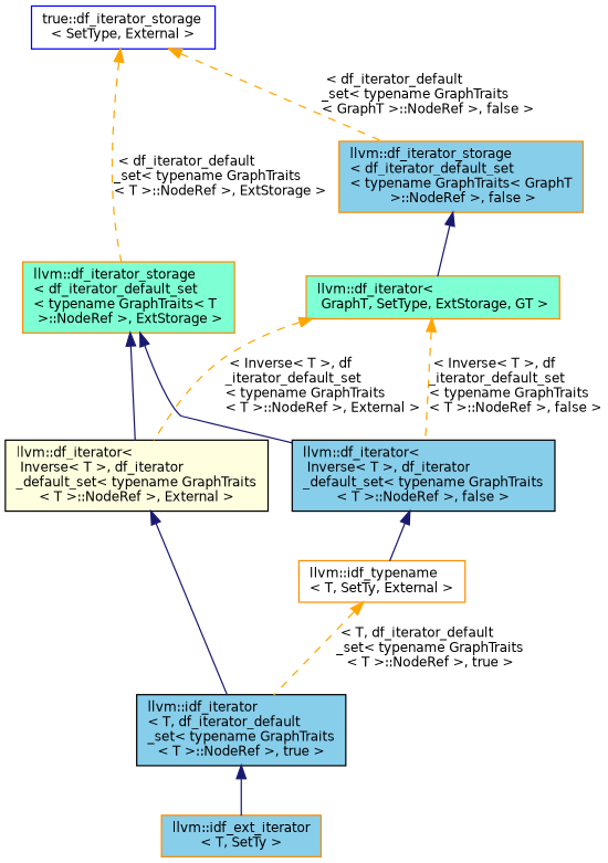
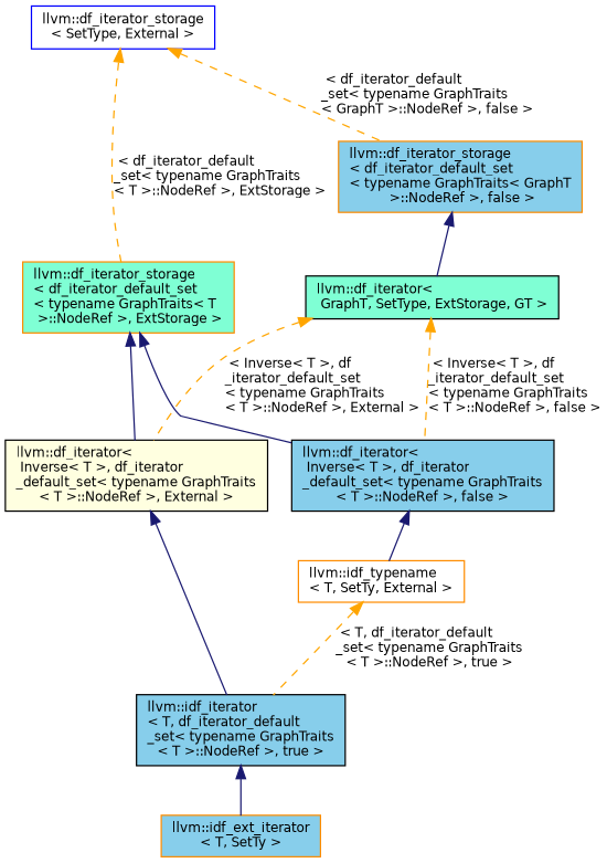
  digraph {
    rankdir=TB
    node [color=darkorange fillcolor=skyblue fontname=Helvetica fontsize=10 shape=record style=filled]
    edge [color=midnightblue dir=back fontname=Helvetica fontsize=10 labelfontname=Helvetica labelfontsize=10 style=solid]
    n1 [fontcolor=black height=0.2 label="llvm::idf_ext_iterator\l\< T, SetTy \>" width=0.4]
    n2 [color=black height=0.2 label="llvm::idf_iterator\l\< T, df_iterator_default\l_set\< typename GraphTraits\l\< T \>::NodeRef \>, true \>" width=0.4]
    n3 [color=black fillcolor=lightyellow height=0.2 label="llvm::df_iterator\<\l Inverse\< T \>, df_iterator\l_default_set\< typename GraphTraits\l\< T \>::NodeRef \>, External \>" width=0.4]
    n4 [fillcolor=aquamarine height=0.2 label="llvm::df_iterator_storage\l\< df_iterator_default_set\l\< typename GraphTraits\< T\l \>::NodeRef \>, ExtStorage \>" width=0.4]
    n5 [color=black height=0.2 label="llvm::df_iterator\<\l Inverse\< T \>, df_iterator\l_default_set\< typename GraphTraits\l\< T \>::NodeRef \>, false \>" width=0.4]
    n6 [fillcolor=white height=0.2 label="llvm::idf_typename\l\< T, SetTy, External \>" width=0.4]
-   n7 [color=blue fillcolor=white height=0.2 label="true::df_iterator_storage\l\< SetType, External \>" width=0.4]
+   n7 [color=blue fillcolor=white height=0.2 label="llvm::df_iterator_storage\l\< SetType, External \>" width=0.4]
    n8 [height=0.2 label="llvm::df_iterator_storage\l\< df_iterator_default_set\l\< typename GraphTraits\< GraphT\l \>::NodeRef \>, false \>" width=0.4]
-   n9 [fillcolor=aquamarine height=0.2 label="llvm::df_iterator\<\l GraphT, SetType, ExtStorage, GT \>" width=0.4]
+   n9 [color=black fillcolor=aquamarine height=0.2 label="llvm::df_iterator\<\l GraphT, SetType, ExtStorage, GT \>" width=0.4]
    n2 -> n1
    n3 -> n2
    n4 -> n3
    n4 -> n5
    n5 -> n6
    n6 -> n2 [color=orange label=" \< T, df_iterator_default\l_set\< typename GraphTraits\l\< T \>::NodeRef \>, true \>" style=dashed]
    n7 -> n4 [color=orange label=" \< df_iterator_default\l_set\< typename GraphTraits\l\< T \>::NodeRef \>, ExtStorage \>" style=dashed]
    n7 -> n8 [color=orange label=" \< df_iterator_default\l_set\< typename GraphTraits\l\< GraphT \>::NodeRef \>, false \>" style=dashed]
    n8 -> n9
    n9 -> n3 [color=orange label=" \< Inverse\< T \>, df\l_iterator_default_set\l\< typename GraphTraits\l\< T \>::NodeRef \>, External \>" style=dashed]
    n9 -> n5 [color=orange label=" \< Inverse\< T \>, df\l_iterator_default_set\l\< typename GraphTraits\l\< T \>::NodeRef \>, false \>" style=dashed]
  }
